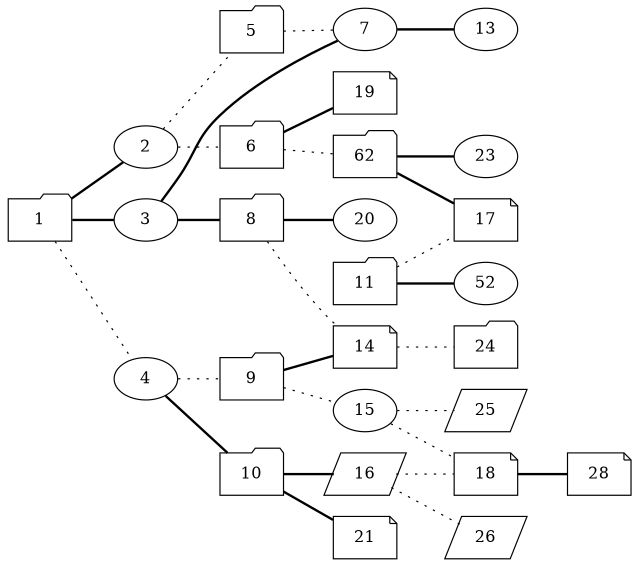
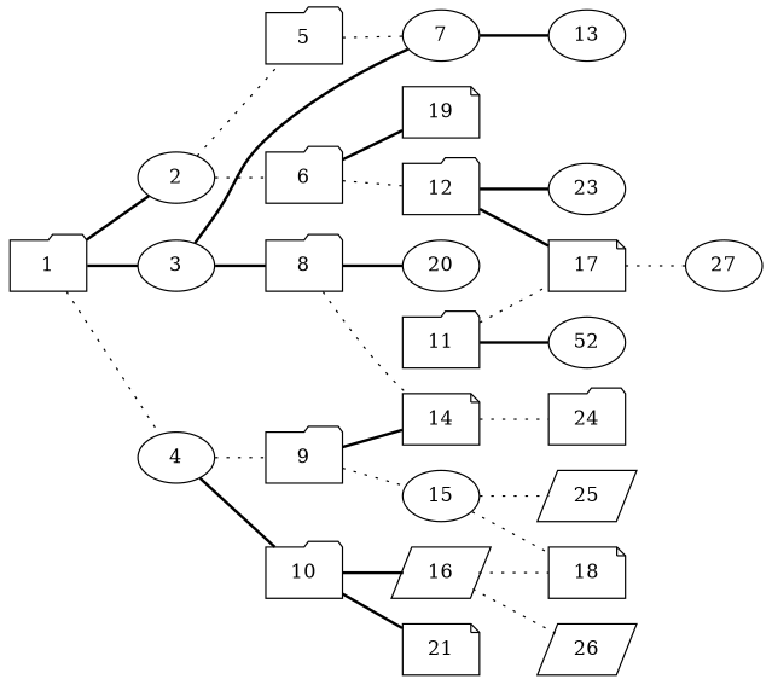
  graph {
    rankdir=LR
    node [chem=C shape=ellipse]
    edge [style=bold valence=1]
    1 [shape=folder]
    2
    3
    4
    5 [shape=folder]
    6 [shape=folder]
    7
    8 [shape=folder]
    9 [shape=folder]
    10 [shape=folder]
-   12 [shape=folder label=62]
+   12 [shape=folder]
    19 [chem=H shape=note]
    13 [chem=O]
    14 [shape=note]
    20 [chem=H]
    15
    16 [shape=parallelogram]
    21 [chem=H shape=note]
    11 [shape=folder]
    17 [shape=note]
    n21 [chem=H label=52]
    23 [chem=H]
    24 [chem=H shape=folder]
    18 [shape=note]
    25 [chem=H shape=parallelogram]
    26 [chem=H shape=parallelogram]
-   28 [chem=H shape=note]
+   27 [chem=H]
    1 -- 2
    1 -- 3 [valence=2]
    1 -- 4 [style=dotted]
    2 -- 5 [style=dotted valence=2]
    2 -- 6 [style=dotted]
    3 -- 7
    3 -- 8
    4 -- 9 [style=dotted valence=2]
    4 -- 10
    5 -- 7 [style=dotted]
    6 -- 12 [style=dotted valence=2]
    6 -- 19
    7 -- 13 [valence=2]
    8 -- 14 [style=dotted valence=2]
    8 -- 20
    9 -- 14
    9 -- 15 [style=dotted]
    10 -- 16 [valence=2]
    10 -- 21
    12 -- 17
    12 -- 23
    14 -- 24 [style=dotted]
    15 -- 18 [style=dotted valence=2]
    15 -- 25 [style=dotted]
    16 -- 18 [style=dotted]
    16 -- 26 [style=dotted]
    11 -- 17 [style=dotted valence=2]
    11 -- n21
-   18 -- 28
+   17 -- 27 [style=dotted]
  }
